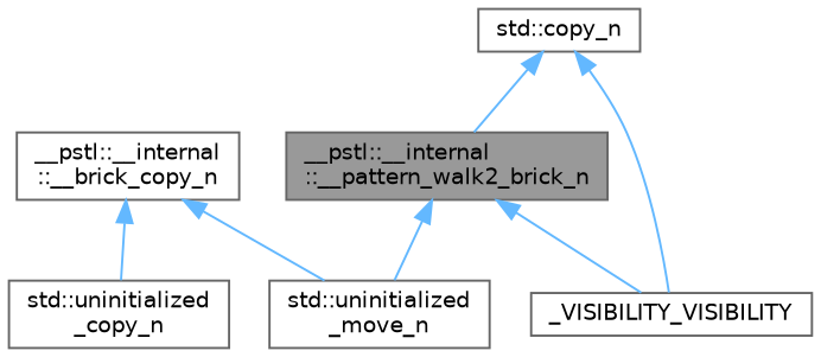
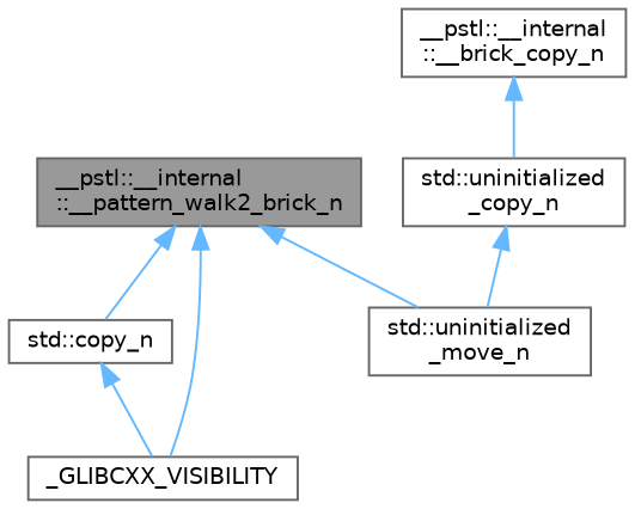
  digraph {
    rankdir=TB
    node [color=grey40 fillcolor=white fontname=Helvetica fontsize=10 shape=box style=filled]
    edge [color=steelblue1 dir=back fontname=Helvetica fontsize=10 labelfontname=Helvetica labelfontsize=10 style=solid]
    n1 [color=gray40 fillcolor=grey60 fontcolor=black height=0.2 label="__pstl::__internal\l::__pattern_walk2_brick_n" width=0.4]
    n2 [height=0.2 label="std::copy_n" width=0.4]
    n3 [height=0.2 label="std::uninitialized\l_move_n" width=0.4]
-   n4 [height=0.2 label=_VISIBILITY_VISIBILITY width=0.4]
+   n4 [height=0.2 label=_GLIBCXX_VISIBILITY width=0.4]
    n5 [height=0.2 label="std::uninitialized\l_copy_n" width=0.4]
    n6 [height=0.2 label="__pstl::__internal\l::__brick_copy_n" width=0.4]
-   n2 -> n1
+   n1 -> n2
    n1 -> n3
    n1 -> n4
    n2 -> n4
-   n6 -> n3
+   n5 -> n3
    n6 -> n5
  }
